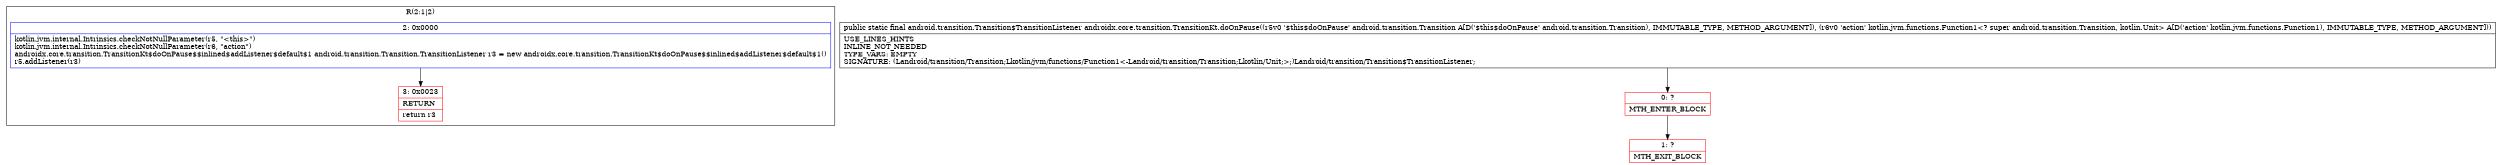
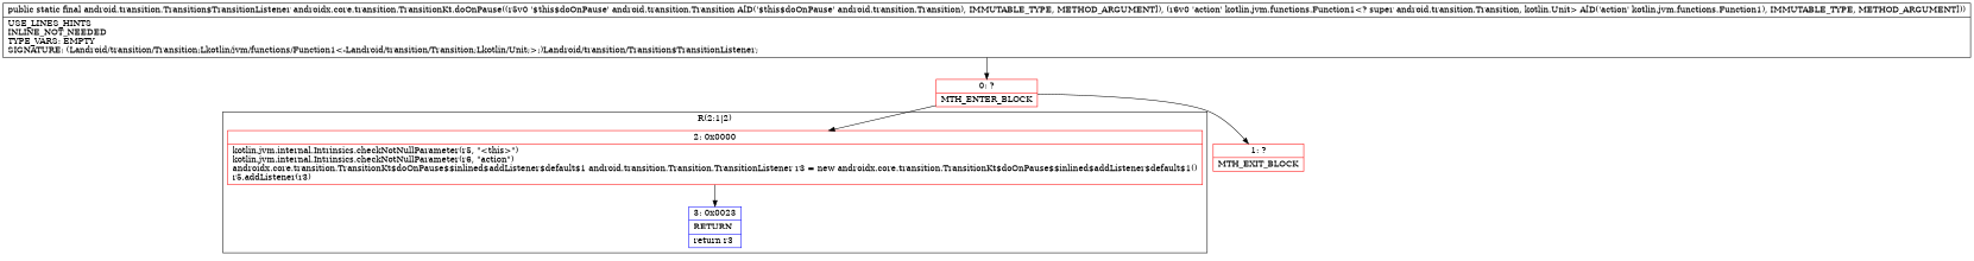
  digraph {
    node [color=blue shape=record]
-   n1 [label="{2\:\ 0x0000|kotlin.jvm.internal.Intrinsics.checkNotNullParameter(r5, \"\<this\>\")\lkotlin.jvm.internal.Intrinsics.checkNotNullParameter(r6, \"action\")\landroidx.core.transition.TransitionKt$doOnPause$$inlined$addListener$default$1 android.transition.Transition.TransitionListener r3 = new androidx.core.transition.TransitionKt$doOnPause$$inlined$addListener$default$1()\lr5.addListener(r3)\l}"]
-   n2 [color=red label="{3\:\ 0x0023|RETURN\l|return r3\l}"]
+   n1 [color=red label="{2\:\ 0x0000|kotlin.jvm.internal.Intrinsics.checkNotNullParameter(r5, \"\<this\>\")\lkotlin.jvm.internal.Intrinsics.checkNotNullParameter(r6, \"action\")\landroidx.core.transition.TransitionKt$doOnPause$$inlined$addListener$default$1 android.transition.Transition.TransitionListener r3 = new androidx.core.transition.TransitionKt$doOnPause$$inlined$addListener$default$1()\lr5.addListener(r3)\l}"]
+   n2 [label="{3\:\ 0x0023|RETURN\l|return r3\l}"]
    n3 [color=red label="{1\:\ ?|MTH_EXIT_BLOCK\l}"]
    n4 [color=red label="{0\:\ ?|MTH_ENTER_BLOCK\l}"]
    n5 [label="{public static final android.transition.Transition$TransitionListener androidx.core.transition.TransitionKt.doOnPause((r5v0 '$this$doOnPause' android.transition.Transition A[D('$this$doOnPause' android.transition.Transition), IMMUTABLE_TYPE, METHOD_ARGUMENT]), (r6v0 'action' kotlin.jvm.functions.Function1\<? super android.transition.Transition, kotlin.Unit\> A[D('action' kotlin.jvm.functions.Function1), IMMUTABLE_TYPE, METHOD_ARGUMENT]))  | USE_LINES_HINTS\lINLINE_NOT_NEEDED\lTYPE_VARS: EMPTY\lSIGNATURE: (Landroid\/transition\/Transition;Lkotlin\/jvm\/functions\/Function1\<\-Landroid\/transition\/Transition;Lkotlin\/Unit;\>;)Landroid\/transition\/Transition$TransitionListener;\l}" color=""]
    subgraph cluster_1 {
      label="R(2:1|2)"
      n1
      n2
    }
    n1 -> n2
+   n4 -> n1
    n4 -> n3
    n5 -> n4
  }
